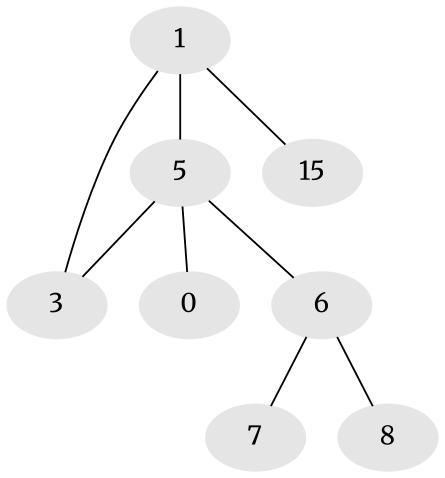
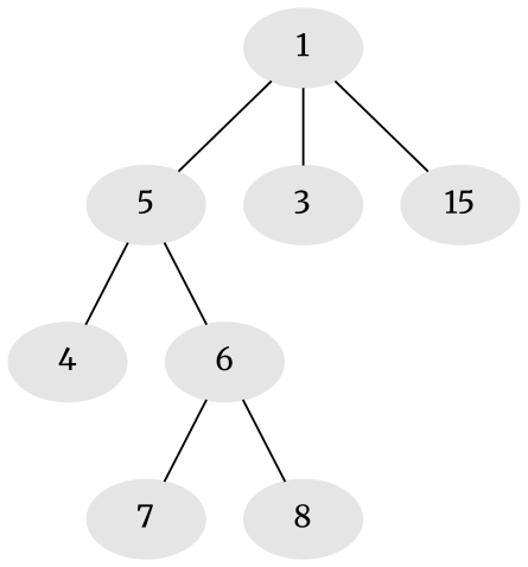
  graph {
    fontname=Merriweather
    node [color=gray90 fontname=Merriweather style=filled super="+11+20"]
    edge [fontname=Merriweather]
    1 [super="+9+10"]
    n2 [label=5]
    3 [super="+9"]
    15 [super="+19"]
-   4 [super="+5+16" label=0]
+   4 [super="+5+16"]
    6 [super="+12+17"]
    7 [super="+14"]
    8
    1 -- n2
    1 -- 3
    1 -- 15
-   n2 -- 3
    n2 -- 4
    n2 -- 6
    6 -- 7
    6 -- 8
  }
